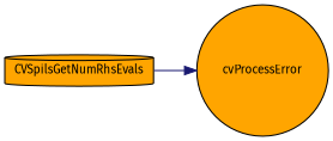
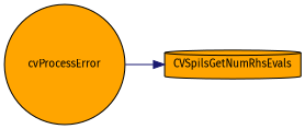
  digraph {
    rankdir=LR
    fontname="Fira Sans"
    node [color=black fillcolor=orange fontname="Fira Sans" fontsize=10 style=filled]
    n1 [fontcolor=black height=0.2 label=CVSpilsGetNumRhsEvals shape=cylinder width=0.4]
    n2 [height=0.2 label=cvProcessError shape=circle width=0.4]
-   n1 -> n2 [color=midnightblue fontname="Fira Sans" fontsize=10 labelfontname=Helvetica labelfontsize=10 style=solid]
+   n2 -> n1 [color=midnightblue fontname="Fira Sans" fontsize=10 labelfontname=Helvetica labelfontsize=10 style=solid]
  }
